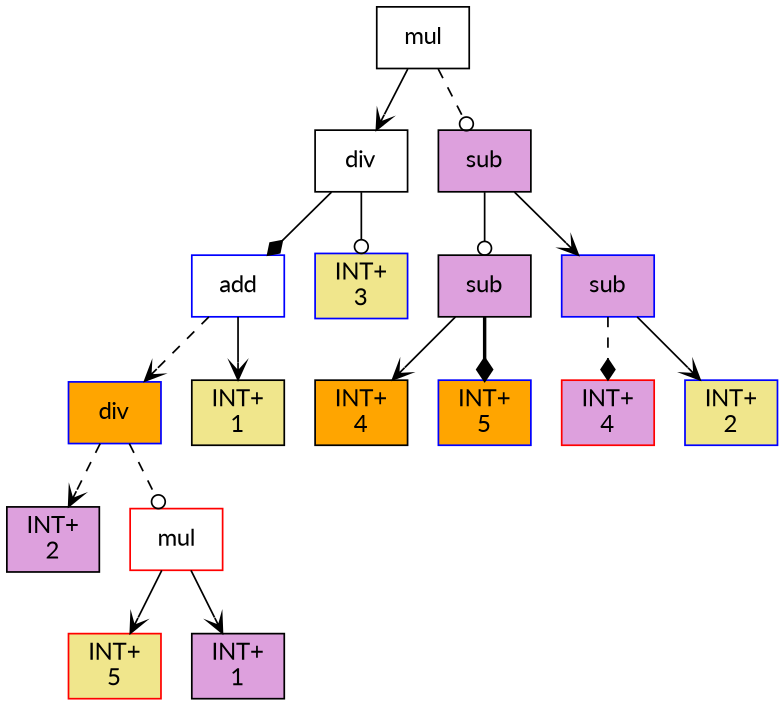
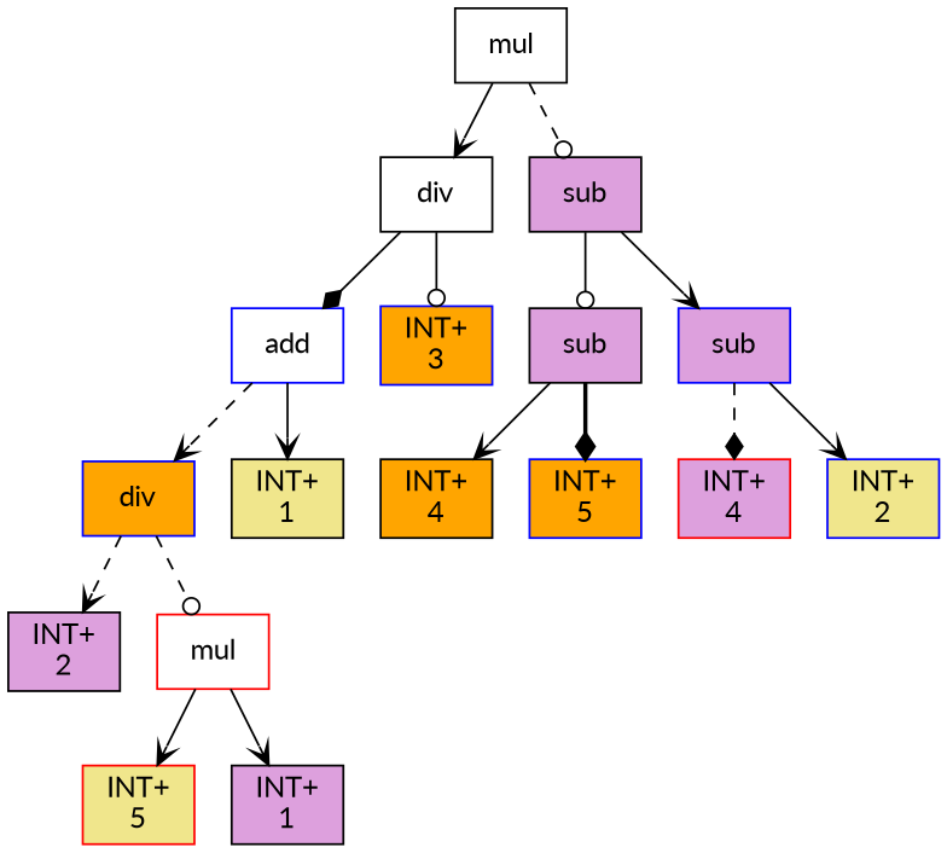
  digraph {
    fontname=Lato
    node [shape=box style=filled fillcolor=plum color=black fontname=Lato]
    edge [style=solid arrowhead=vee fontname=Lato]
    n1 [label=mul fillcolor=white]
    n2 [label=div fillcolor=white]
    n3 [label=sub]
    n4 [label=add fillcolor=white color=blue]
-   n5 [label="INT+\n3" fillcolor=khaki color=blue]
+   n5 [label="INT+\n3" fillcolor=orange color=blue]
    n6 [label=div fillcolor=orange color=blue]
    n7 [label="INT+\n1" fillcolor=khaki]
    n8 [label="INT+\n2"]
    n9 [label=mul fillcolor=white color=red]
    n10 [label="INT+\n5" fillcolor=khaki color=red]
    n11 [label="INT+\n1"]
    n12 [label=sub]
    n13 [label=sub color=blue]
    n14 [label="INT+\n4" fillcolor=orange]
    n15 [label="INT+\n5" fillcolor=orange color=blue]
    n16 [label="INT+\n4" color=red]
    n17 [label="INT+\n2" fillcolor=khaki color=blue]
    n1 -> n2
    n1 -> n3 [style=dashed arrowhead=odot]
    n2 -> n4 [arrowhead=diamond]
    n2 -> n5 [arrowhead=odot]
    n3 -> n12 [arrowhead=odot]
    n3 -> n13
    n4 -> n6 [style=dashed]
    n4 -> n7
    n6 -> n8 [style=dashed]
    n6 -> n9 [style=dashed arrowhead=odot]
    n9 -> n10
    n9 -> n11
    n12 -> n14
    n12 -> n15 [style=bold arrowhead=diamond]
    n13 -> n16 [style=dashed arrowhead=diamond]
    n13 -> n17
  }
